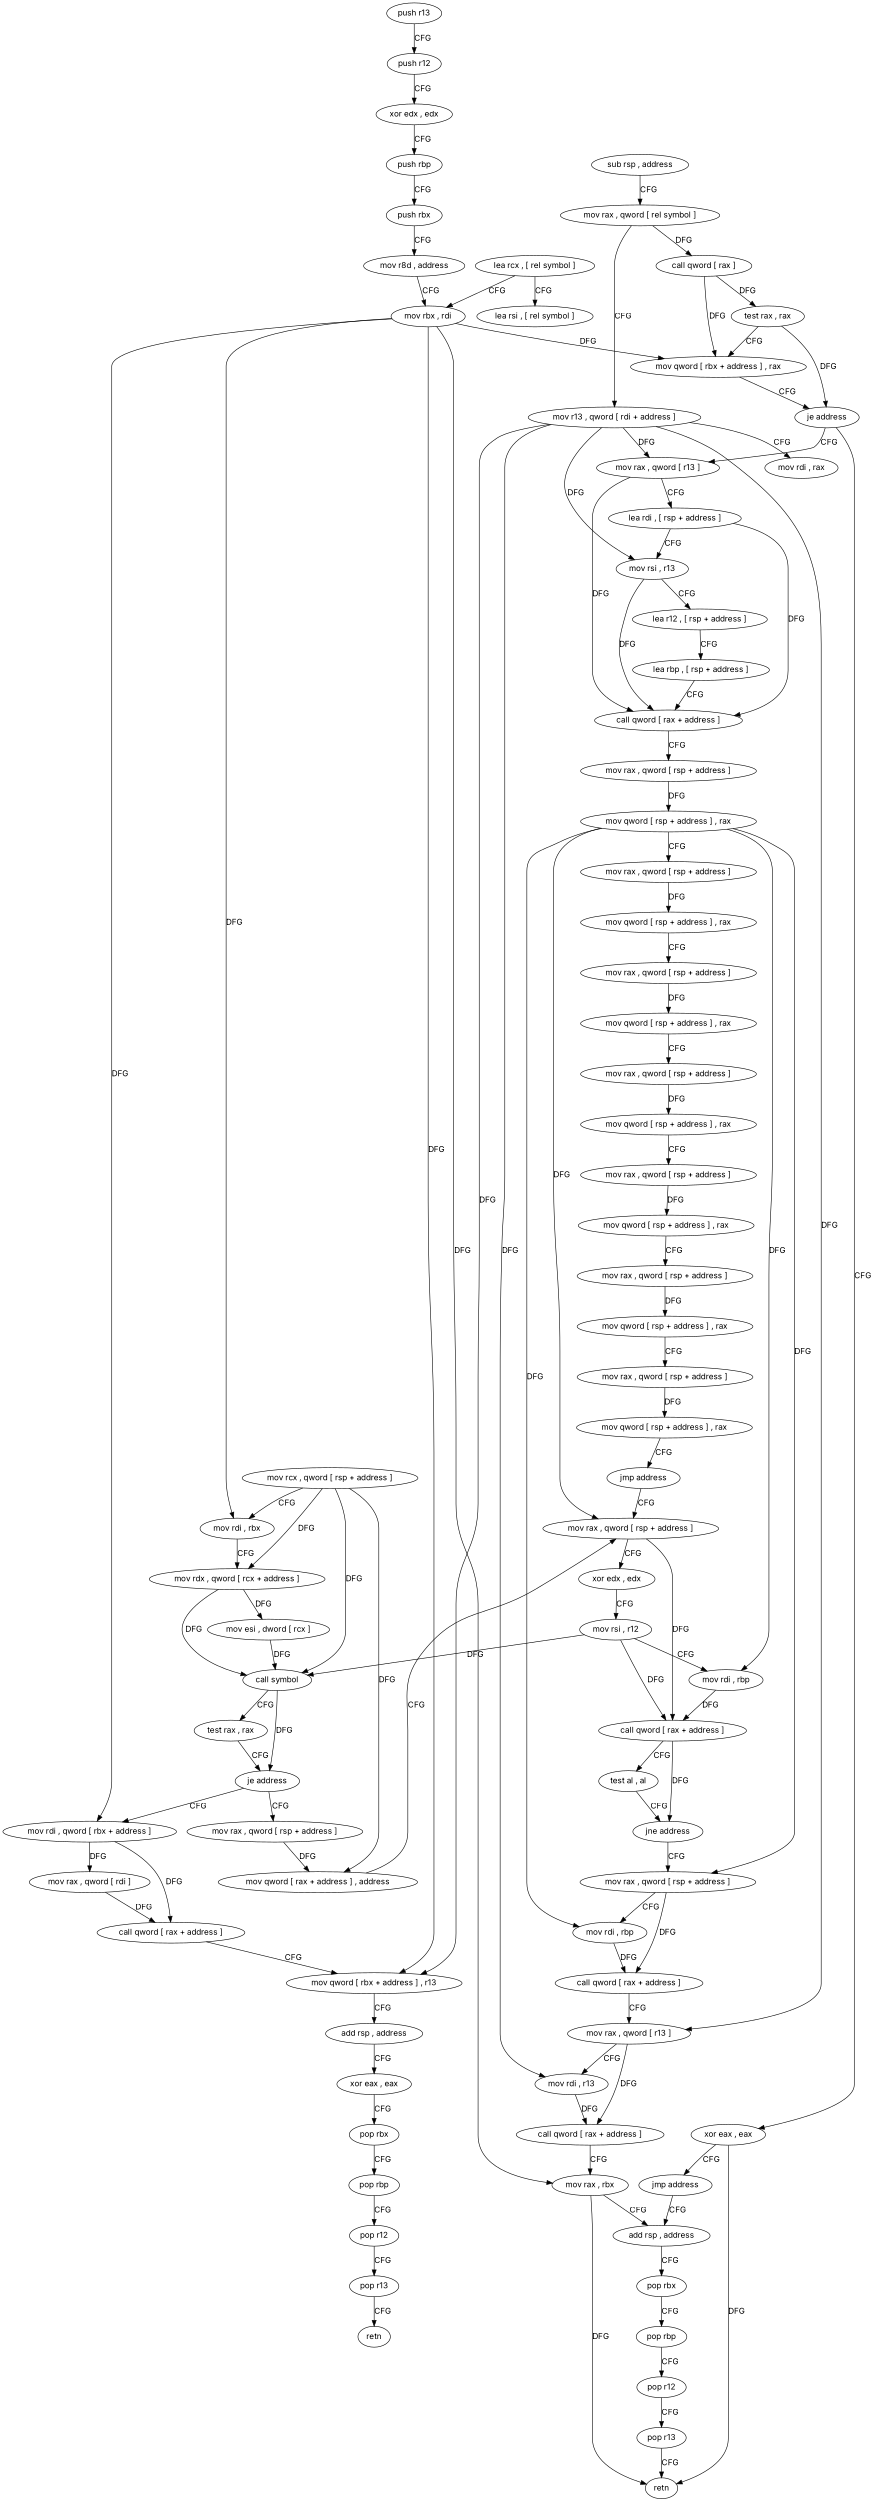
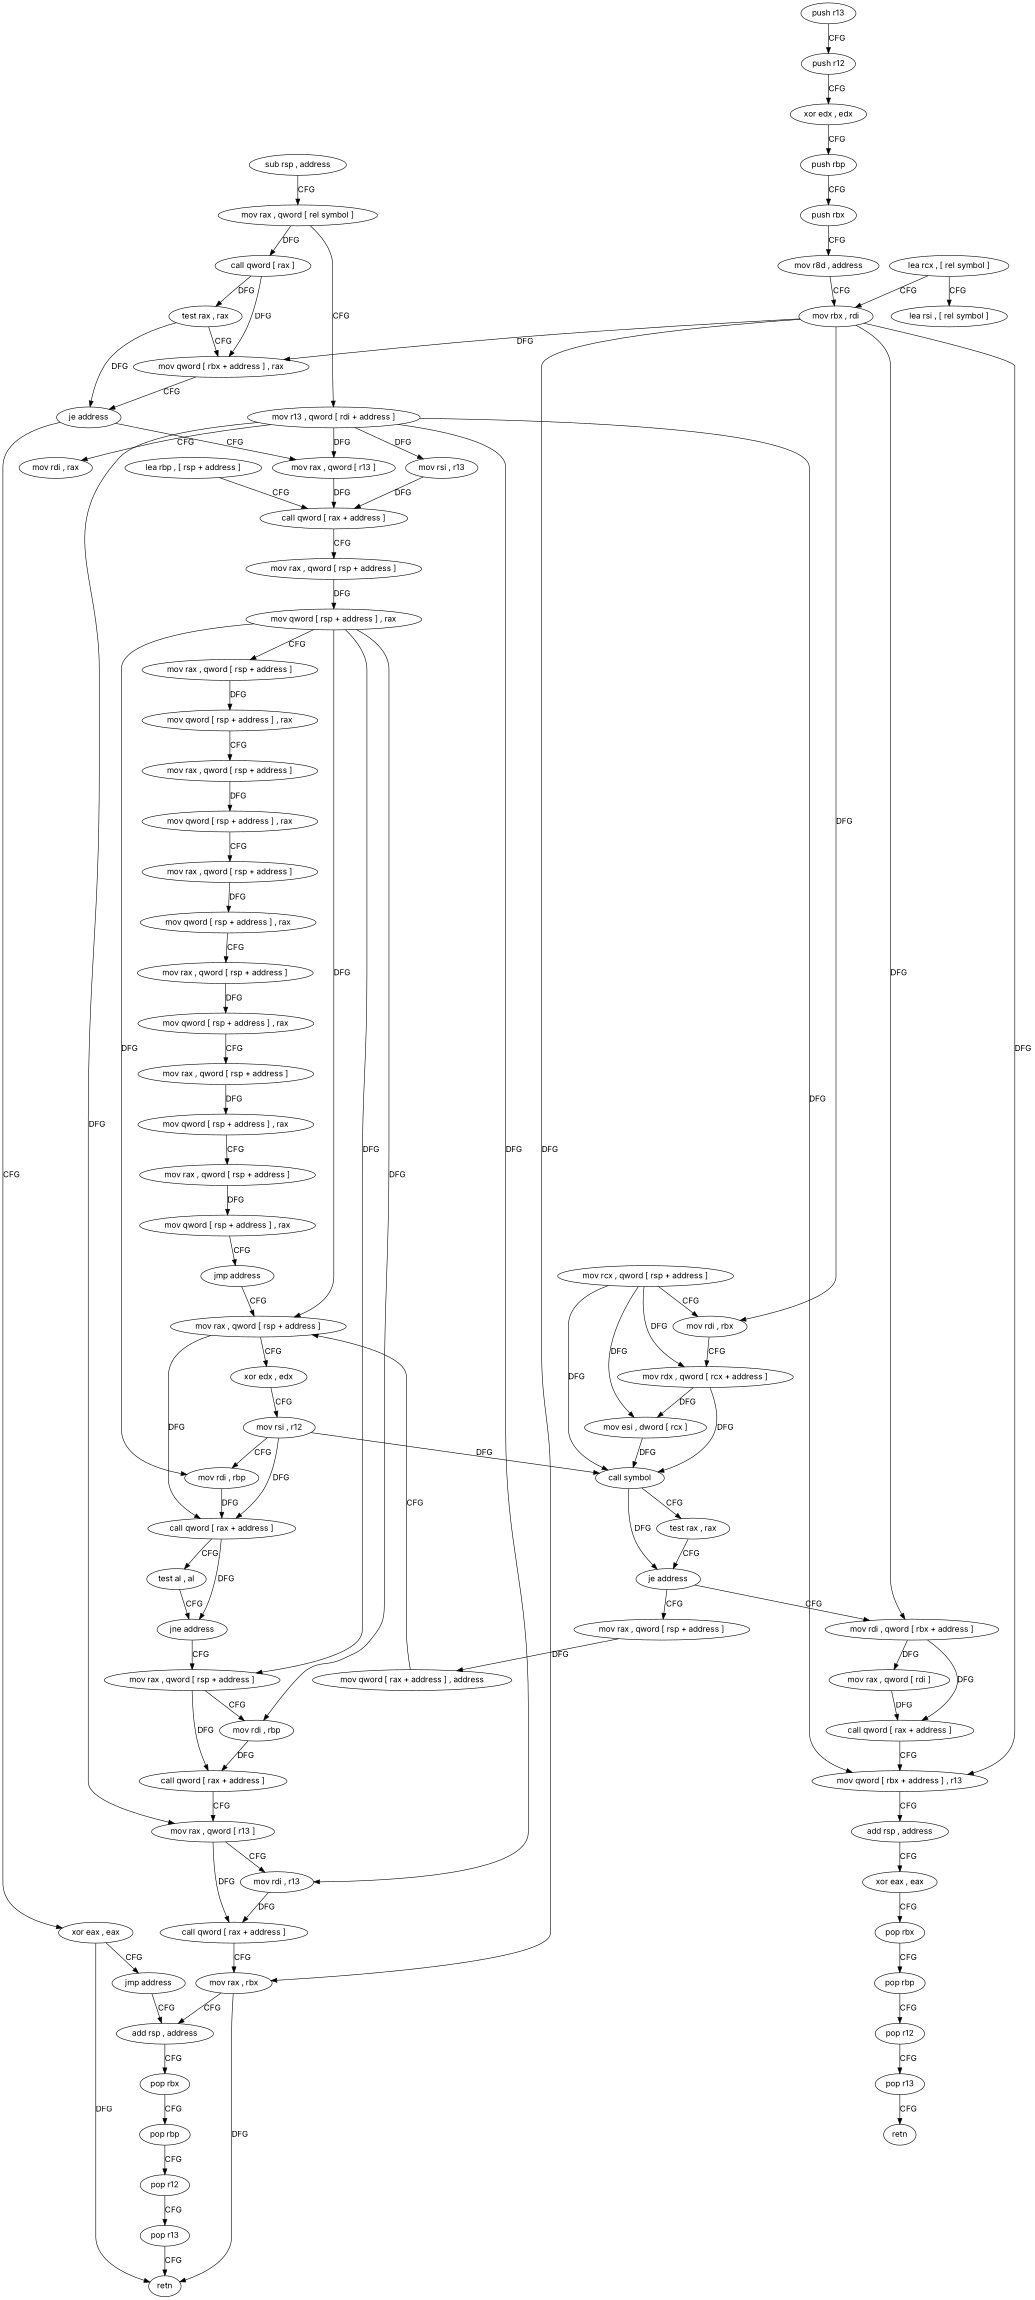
  digraph {
    fontname=Inter
    node [fontname=Inter]
    edge [fontname=Inter]
    n1 [label="push r13"]
    n2 [label="push r12"]
    n3 [label="xor edx , edx"]
    n4 [label="push rbp"]
    n5 [label="push rbx"]
    n6 [label="mov r8d , address"]
    n7 [label="mov rbx , rdi"]
    n8 [label="mov qword [ rbx + address ] , rax"]
    n9 [label="mov rdi , rbx"]
    n10 [label="mov rdi , qword [ rbx + address ]"]
    n11 [label="mov rax , rbx"]
    n12 [label="mov qword [ rbx + address ] , r13"]
    n13 [label="lea rcx , [ rel symbol ]"]
    n14 [label="lea rsi , [ rel symbol ]"]
    n15 [label="je address"]
    n16 [label="mov rdx , qword [ rcx + address ]"]
    n17 [label="mov rax , qword [ rdi ]"]
    n18 [label="call qword [ rax + address ]"]
    n19 [label=retn]
    n20 [label="add rsp , address"]
    n21 [label="add rsp , address"]
    n22 [label="sub rsp , address"]
    n23 [label="mov rax , qword [ rel symbol ]"]
    n24 [label="mov r13 , qword [ rdi + address ]"]
    n25 [label="call qword [ rax ]"]
    n26 [label="mov rdi , rax"]
    n27 [label="mov rax , qword [ r13 ]"]
    n28 [label="mov rsi , r13"]
    n29 [label="mov rax , qword [ r13 ]"]
    n30 [label="mov rdi , r13"]
-   n31 [label="lea rdi , [ rsp + address ]"]
    n32 [label="call qword [ rax + address ]"]
-   n33 [label="lea r12 , [ rsp + address ]"]
    n34 [label="call qword [ rax + address ]"]
    n35 [label="test rax , rax"]
    n36 [label="xor eax , eax"]
    n37 [label="jmp address"]
    n38 [label="mov rax , qword [ rsp + address ]"]
    n39 [label="pop rbx"]
    n40 [label="pop rbp"]
    n41 [label="lea rbp , [ rsp + address ]"]
    n42 [label="mov qword [ rsp + address ] , rax"]
    n43 [label="mov rax , qword [ rsp + address ]"]
    n44 [label="mov rax , qword [ rsp + address ]"]
    n45 [label="mov rdi , rbp"]
    n46 [label="mov rax , qword [ rsp + address ]"]
    n47 [label="mov rdi , rbp"]
    n48 [label="mov qword [ rsp + address ] , rax"]
    n49 [label="xor edx , edx"]
    n50 [label="call qword [ rax + address ]"]
    n51 [label="call qword [ rax + address ]"]
    n52 [label="mov rax , qword [ rsp + address ]"]
    n53 [label="mov qword [ rsp + address ] , rax"]
    n54 [label="mov rax , qword [ rsp + address ]"]
    n55 [label="mov qword [ rsp + address ] , rax"]
    n56 [label="mov rax , qword [ rsp + address ]"]
    n57 [label="mov qword [ rsp + address ] , rax"]
    n58 [label="mov rax , qword [ rsp + address ]"]
    n59 [label="mov qword [ rsp + address ] , rax"]
    n60 [label="mov rax , qword [ rsp + address ]"]
    n61 [label="mov qword [ rsp + address ] , rax"]
    n62 [label="jmp address"]
    n63 [label="mov rsi , r12"]
    n64 [label="test al , al"]
    n65 [label="jne address"]
    n66 [label="pop r12"]
    n67 [label="pop r13"]
    n68 [label="call symbol"]
    n69 [label="mov rcx , qword [ rsp + address ]"]
    n70 [label="mov esi , dword [ rcx ]"]
    n71 [label="test rax , rax"]
    n72 [label="je address"]
    n73 [label="mov rax , qword [ rsp + address ]"]
    n74 [label="mov qword [ rax + address ] , address"]
    n75 [label="xor eax , eax"]
    n76 [label="pop rbx"]
    n77 [label="pop rbp"]
    n78 [label="pop r12"]
    n79 [label="pop r13"]
    n80 [label=retn]
    n1 -> n2 [label=CFG]
    n2 -> n3 [label=CFG]
    n3 -> n4 [label=CFG]
    n4 -> n5 [label=CFG]
    n5 -> n6 [label=CFG]
    n6 -> n7 [label=CFG]
    n7 -> n8 [label=DFG]
    n7 -> n9 [label=DFG]
    n7 -> n10 [label=DFG]
    n7 -> n11 [label=DFG]
    n7 -> n12 [label=DFG]
    n8 -> n15 [label=CFG]
    n9 -> n16 [label=CFG]
    n10 -> n17 [label=DFG]
    n10 -> n18 [label=DFG]
    n11 -> n19 [label=DFG]
    n11 -> n20 [label=CFG]
    n12 -> n21 [label=CFG]
    n13 -> n7 [label=CFG]
    n13 -> n14 [label=CFG]
    n15 -> n27 [label=CFG]
    n15 -> n36 [label=CFG]
    n16 -> n68 [label=DFG]
    n16 -> n70 [label=DFG]
    n17 -> n18 [label=DFG]
    n18 -> n12 [label=CFG]
    n20 -> n39 [label=CFG]
    n21 -> n75 [label=CFG]
    n22 -> n23 [label=CFG]
    n23 -> n24 [label=CFG]
    n23 -> n25 [label=DFG]
    n24 -> n12 [label=DFG]
    n24 -> n26 [label=CFG]
    n24 -> n27 [label=DFG]
    n24 -> n28 [label=DFG]
    n24 -> n29 [label=DFG]
    n24 -> n30 [label=DFG]
    n25 -> n8 [label=DFG]
    n25 -> n35 [label=DFG]
-   n27 -> n31 [label=CFG]
    n27 -> n32 [label=DFG]
    n28 -> n32 [label=DFG]
-   n28 -> n33 [label=CFG]
    n29 -> n30 [label=CFG]
    n29 -> n34 [label=DFG]
    n30 -> n34 [label=DFG]
-   n31 -> n28 [label=CFG]
-   n31 -> n32 [label=DFG]
    n32 -> n38 [label=CFG]
-   n33 -> n41 [label=CFG]
    n34 -> n11 [label=CFG]
    n35 -> n8 [label=CFG]
    n35 -> n15 [label=DFG]
    n36 -> n19 [label=DFG]
    n36 -> n37 [label=CFG]
    n37 -> n20 [label=CFG]
    n38 -> n42 [label=DFG]
    n39 -> n40 [label=CFG]
    n40 -> n66 [label=CFG]
    n41 -> n32 [label=CFG]
    n42 -> n43 [label=CFG]
    n42 -> n44 [label=DFG]
    n42 -> n45 [label=DFG]
    n42 -> n46 [label=DFG]
    n42 -> n47 [label=DFG]
    n43 -> n48 [label=DFG]
    n44 -> n49 [label=CFG]
    n44 -> n50 [label=DFG]
    n45 -> n50 [label=DFG]
    n46 -> n47 [label=CFG]
    n46 -> n51 [label=DFG]
    n47 -> n51 [label=DFG]
    n48 -> n52 [label=CFG]
    n49 -> n63 [label=CFG]
    n50 -> n64 [label=CFG]
    n50 -> n65 [label=DFG]
    n51 -> n29 [label=CFG]
    n52 -> n53 [label=DFG]
    n53 -> n54 [label=CFG]
    n54 -> n55 [label=DFG]
    n55 -> n56 [label=CFG]
    n56 -> n57 [label=DFG]
    n57 -> n58 [label=CFG]
    n58 -> n59 [label=DFG]
    n59 -> n60 [label=CFG]
    n60 -> n61 [label=DFG]
    n61 -> n62 [label=CFG]
    n62 -> n44 [label=CFG]
    n63 -> n45 [label=CFG]
    n63 -> n50 [label=DFG]
    n63 -> n68 [label=DFG]
    n64 -> n65 [label=CFG]
    n65 -> n46 [label=CFG]
    n66 -> n67 [label=CFG]
    n67 -> n19 [label=CFG]
    n68 -> n71 [label=CFG]
    n68 -> n72 [label=DFG]
    n69 -> n9 [label=CFG]
    n69 -> n16 [label=DFG]
    n69 -> n68 [label=DFG]
-   n69 -> n74 [label=DFG]
+   n69 -> n70 [label=DFG]
    n70 -> n68 [label=DFG]
    n71 -> n72 [label=CFG]
    n72 -> n10 [label=CFG]
    n72 -> n73 [label=CFG]
    n73 -> n74 [label=DFG]
    n74 -> n44 [label=CFG]
    n75 -> n76 [label=CFG]
    n76 -> n77 [label=CFG]
    n77 -> n78 [label=CFG]
    n78 -> n79 [label=CFG]
    n79 -> n80 [label=CFG]
  }
